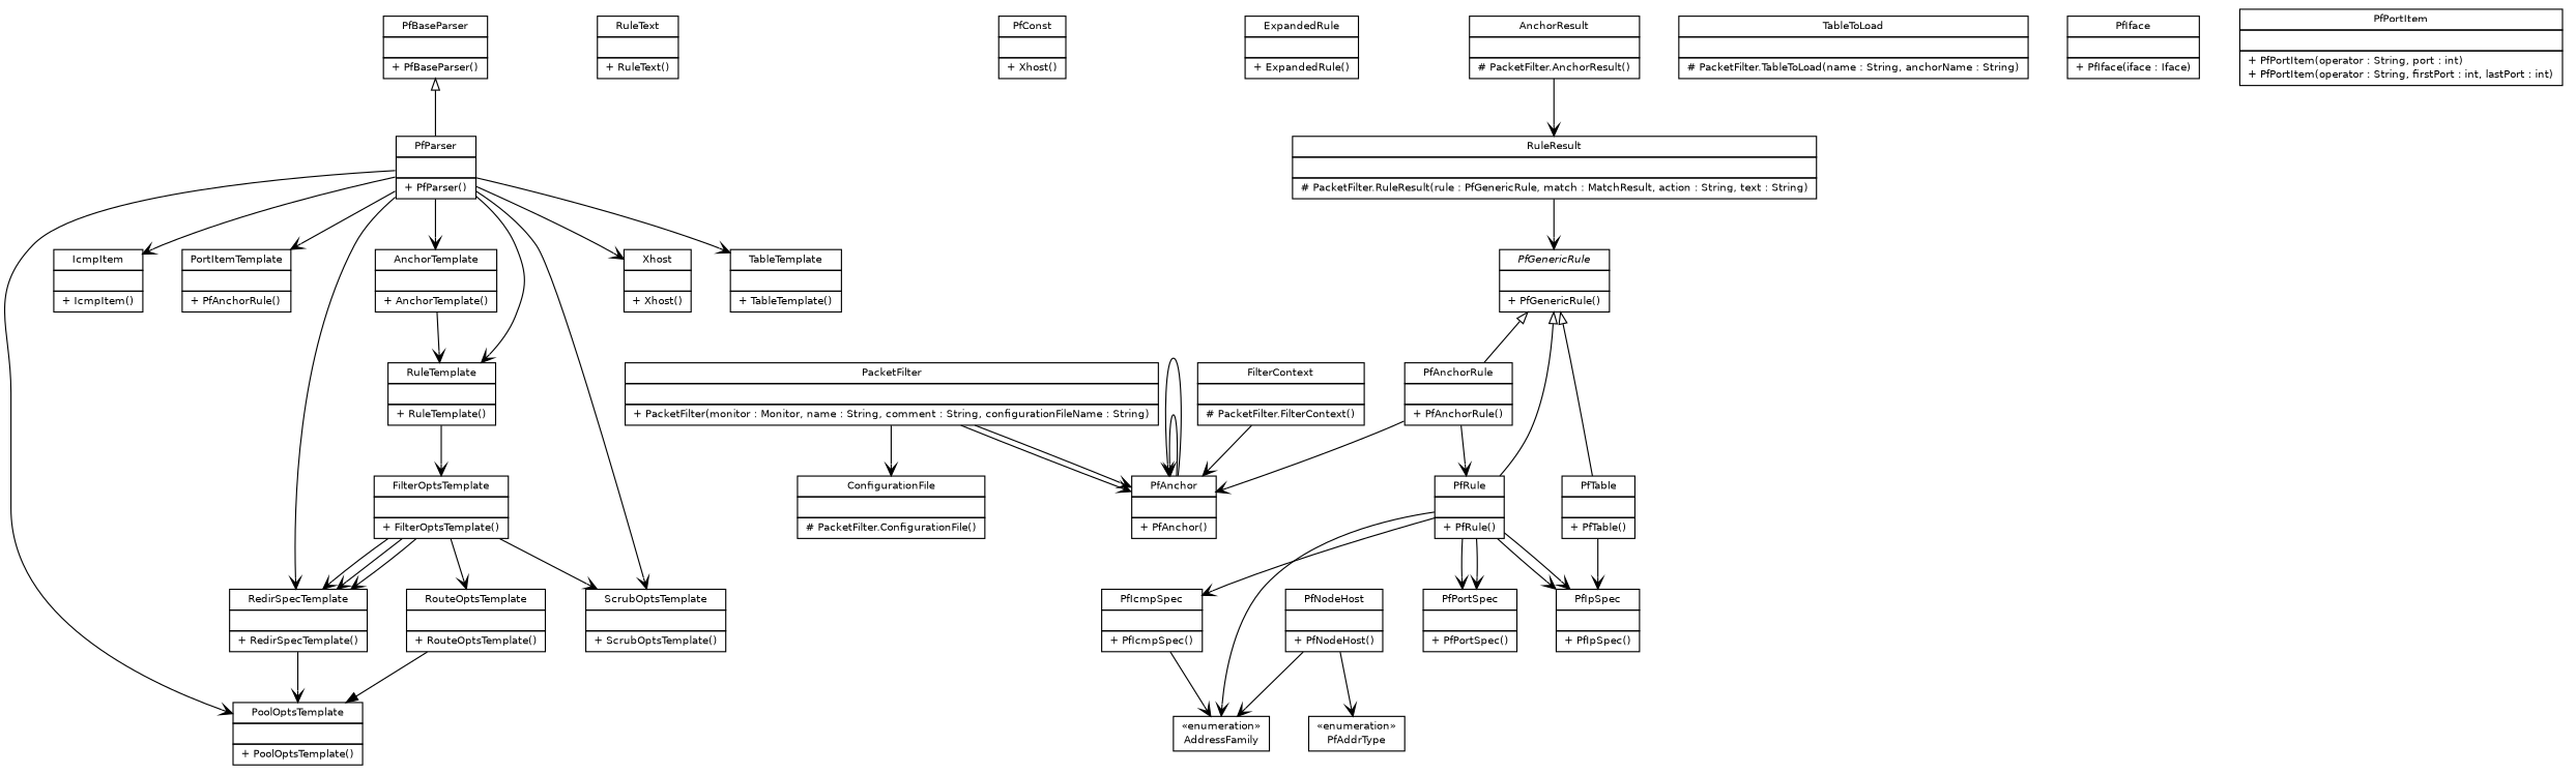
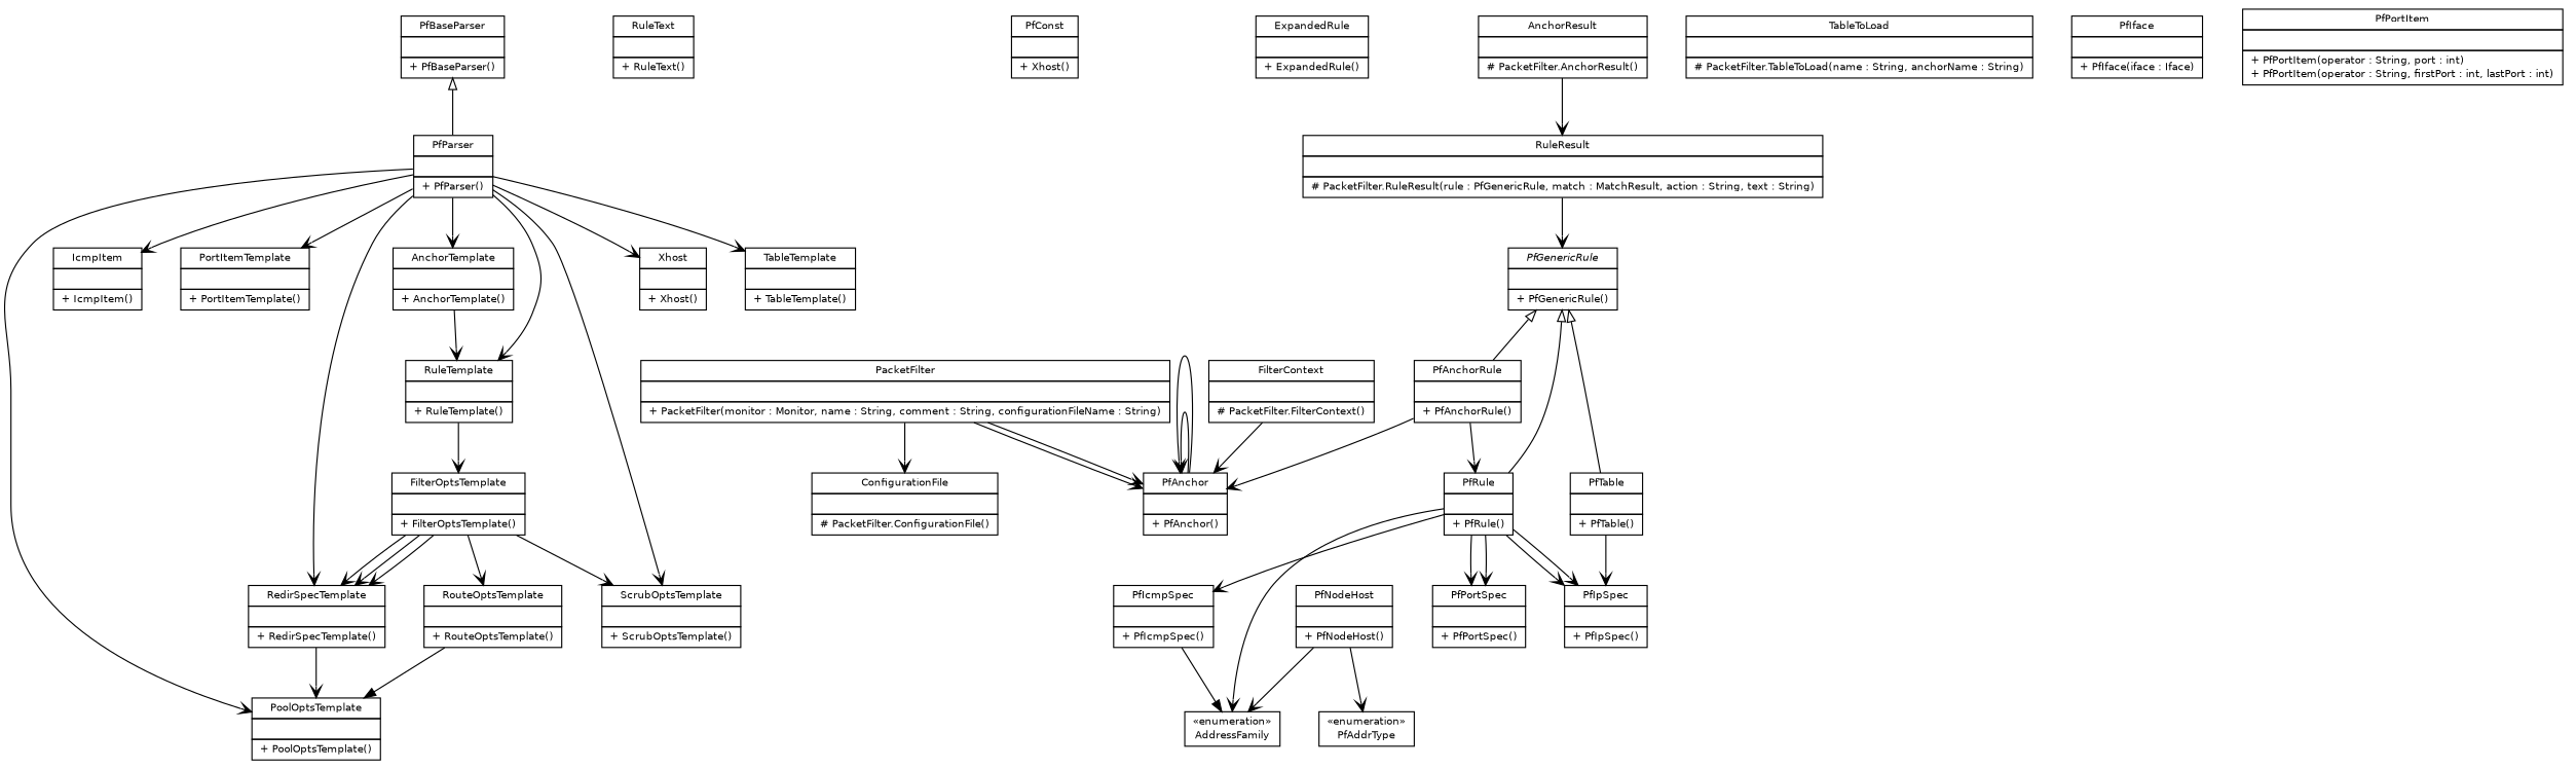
  digraph {
    node [fontcolor=black fontname=Helvetica fontsize=9.0 shape=plaintext]
    edge [arrowhead=open color=black fontcolor=black fontname=Helvetica fontsize=10.0 headport=p labelfontname=Helvetica labelfontsize=10 tailport=p]
    n1 [label=<<table border="0" cellborder="1" cellspacing="0" cellpadding="2" port="p" href="./PfParser.html"> 		<tr><td><table border="0" cellspacing="0" cellpadding="1"> 			<tr><td> PfParser </td></tr> 		</table></td></tr> 		<tr><td><table border="0" cellspacing="0" cellpadding="1"> 			<tr><td align="left">  </td></tr> 		</table></td></tr> 		<tr><td><table border="0" cellspacing="0" cellpadding="1"> 			<tr><td align="left"> + PfParser() </td></tr> 		</table></td></tr> 		</table>>]
    n2 [label=<<table border="0" cellborder="1" cellspacing="0" cellpadding="2" port="p" href="./RedirSpecTemplate.html"> 		<tr><td><table border="0" cellspacing="0" cellpadding="1"> 			<tr><td> RedirSpecTemplate </td></tr> 		</table></td></tr> 		<tr><td><table border="0" cellspacing="0" cellpadding="1"> 			<tr><td align="left">  </td></tr> 		</table></td></tr> 		<tr><td><table border="0" cellspacing="0" cellpadding="1"> 			<tr><td align="left"> + RedirSpecTemplate() </td></tr> 		</table></td></tr> 		</table>>]
    n3 [label=<<table border="0" cellborder="1" cellspacing="0" cellpadding="2" port="p" href="./IcmpItem.html"> 		<tr><td><table border="0" cellspacing="0" cellpadding="1"> 			<tr><td> IcmpItem </td></tr> 		</table></td></tr> 		<tr><td><table border="0" cellspacing="0" cellpadding="1"> 			<tr><td align="left">  </td></tr> 		</table></td></tr> 		<tr><td><table border="0" cellspacing="0" cellpadding="1"> 			<tr><td align="left"> + IcmpItem() </td></tr> 		</table></td></tr> 		</table>>]
-   n4 [label=<<table border="0" cellborder="1" cellspacing="0" cellpadding="2" port="p" href="./PortItemTemplate.html"> 		<tr><td><table border="0" cellspacing="0" cellpadding="1"> 			<tr><td> PortItemTemplate </td></tr> 		</table></td></tr> 		<tr><td><table border="0" cellspacing="0" cellpadding="1"> 			<tr><td align="left">  </td></tr> 		</table></td></tr> 		<tr><td><table border="0" cellspacing="0" cellpadding="1"> 			<tr><td align="left"> + PfAnchorRule() </td></tr> 		</table></td></tr> 		</table>>]
+   n4 [label=<<table border="0" cellborder="1" cellspacing="0" cellpadding="2" port="p" href="./PortItemTemplate.html"> 		<tr><td><table border="0" cellspacing="0" cellpadding="1"> 			<tr><td> PortItemTemplate </td></tr> 		</table></td></tr> 		<tr><td><table border="0" cellspacing="0" cellpadding="1"> 			<tr><td align="left">  </td></tr> 		</table></td></tr> 		<tr><td><table border="0" cellspacing="0" cellpadding="1"> 			<tr><td align="left"> + PortItemTemplate() </td></tr> 		</table></td></tr> 		</table>>]
    n5 [label=<<table border="0" cellborder="1" cellspacing="0" cellpadding="2" port="p" href="./RuleTemplate.html"> 		<tr><td><table border="0" cellspacing="0" cellpadding="1"> 			<tr><td> RuleTemplate </td></tr> 		</table></td></tr> 		<tr><td><table border="0" cellspacing="0" cellpadding="1"> 			<tr><td align="left">  </td></tr> 		</table></td></tr> 		<tr><td><table border="0" cellspacing="0" cellpadding="1"> 			<tr><td align="left"> + RuleTemplate() </td></tr> 		</table></td></tr> 		</table>>]
    n6 [label=<<table border="0" cellborder="1" cellspacing="0" cellpadding="2" port="p" href="./AnchorTemplate.html"> 		<tr><td><table border="0" cellspacing="0" cellpadding="1"> 			<tr><td> AnchorTemplate </td></tr> 		</table></td></tr> 		<tr><td><table border="0" cellspacing="0" cellpadding="1"> 			<tr><td align="left">  </td></tr> 		</table></td></tr> 		<tr><td><table border="0" cellspacing="0" cellpadding="1"> 			<tr><td align="left"> + AnchorTemplate() </td></tr> 		</table></td></tr> 		</table>>]
    n7 [label=<<table border="0" cellborder="1" cellspacing="0" cellpadding="2" port="p" href="./PoolOptsTemplate.html"> 		<tr><td><table border="0" cellspacing="0" cellpadding="1"> 			<tr><td> PoolOptsTemplate </td></tr> 		</table></td></tr> 		<tr><td><table border="0" cellspacing="0" cellpadding="1"> 			<tr><td align="left">  </td></tr> 		</table></td></tr> 		<tr><td><table border="0" cellspacing="0" cellpadding="1"> 			<tr><td align="left"> + PoolOptsTemplate() </td></tr> 		</table></td></tr> 		</table>>]
    n8 [label=<<table border="0" cellborder="1" cellspacing="0" cellpadding="2" port="p" href="./ScrubOptsTemplate.html"> 		<tr><td><table border="0" cellspacing="0" cellpadding="1"> 			<tr><td> ScrubOptsTemplate </td></tr> 		</table></td></tr> 		<tr><td><table border="0" cellspacing="0" cellpadding="1"> 			<tr><td align="left">  </td></tr> 		</table></td></tr> 		<tr><td><table border="0" cellspacing="0" cellpadding="1"> 			<tr><td align="left"> + ScrubOptsTemplate() </td></tr> 		</table></td></tr> 		</table>>]
    n9 [label=<<table border="0" cellborder="1" cellspacing="0" cellpadding="2" port="p" href="./Xhost.html"> 		<tr><td><table border="0" cellspacing="0" cellpadding="1"> 			<tr><td> Xhost </td></tr> 		</table></td></tr> 		<tr><td><table border="0" cellspacing="0" cellpadding="1"> 			<tr><td align="left">  </td></tr> 		</table></td></tr> 		<tr><td><table border="0" cellspacing="0" cellpadding="1"> 			<tr><td align="left"> + Xhost() </td></tr> 		</table></td></tr> 		</table>>]
    n10 [label=<<table border="0" cellborder="1" cellspacing="0" cellpadding="2" port="p" href="./TableTemplate.html"> 		<tr><td><table border="0" cellspacing="0" cellpadding="1"> 			<tr><td> TableTemplate </td></tr> 		</table></td></tr> 		<tr><td><table border="0" cellspacing="0" cellpadding="1"> 			<tr><td align="left">  </td></tr> 		</table></td></tr> 		<tr><td><table border="0" cellspacing="0" cellpadding="1"> 			<tr><td align="left"> + TableTemplate() </td></tr> 		</table></td></tr> 		</table>>]
    n11 [label=<<table border="0" cellborder="1" cellspacing="0" cellpadding="2" port="p" href="./FilterOptsTemplate.html"> 		<tr><td><table border="0" cellspacing="0" cellpadding="1"> 			<tr><td> FilterOptsTemplate </td></tr> 		</table></td></tr> 		<tr><td><table border="0" cellspacing="0" cellpadding="1"> 			<tr><td align="left">  </td></tr> 		</table></td></tr> 		<tr><td><table border="0" cellspacing="0" cellpadding="1"> 			<tr><td align="left"> + FilterOptsTemplate() </td></tr> 		</table></td></tr> 		</table>>]
    n12 [label=<<table border="0" cellborder="1" cellspacing="0" cellpadding="2" port="p" href="./RouteOptsTemplate.html"> 		<tr><td><table border="0" cellspacing="0" cellpadding="1"> 			<tr><td> RouteOptsTemplate </td></tr> 		</table></td></tr> 		<tr><td><table border="0" cellspacing="0" cellpadding="1"> 			<tr><td align="left">  </td></tr> 		</table></td></tr> 		<tr><td><table border="0" cellspacing="0" cellpadding="1"> 			<tr><td align="left"> + RouteOptsTemplate() </td></tr> 		</table></td></tr> 		</table>>]
    n13 [label=<<table border="0" cellborder="1" cellspacing="0" cellpadding="2" port="p" href="./RuleText.html"> 		<tr><td><table border="0" cellspacing="0" cellpadding="1"> 			<tr><td> RuleText </td></tr> 		</table></td></tr> 		<tr><td><table border="0" cellspacing="0" cellpadding="1"> 			<tr><td align="left">  </td></tr> 		</table></td></tr> 		<tr><td><table border="0" cellspacing="0" cellpadding="1"> 			<tr><td align="left"> + RuleText() </td></tr> 		</table></td></tr> 		</table>>]
    n14 [label=<<table border="0" cellborder="1" cellspacing="0" cellpadding="2" port="p" href="./PfConst.html"> 		<tr><td><table border="0" cellspacing="0" cellpadding="1"> 			<tr><td> PfConst </td></tr> 		</table></td></tr> 		<tr><td><table border="0" cellspacing="0" cellpadding="1"> 			<tr><td align="left">  </td></tr> 		</table></td></tr> 		<tr><td><table border="0" cellspacing="0" cellpadding="1"> 			<tr><td align="left"> + Xhost() </td></tr> 		</table></td></tr> 		</table>>]
    n15 [label=<<table border="0" cellborder="1" cellspacing="0" cellpadding="2" port="p" href="./ExpandedRule.html"> 		<tr><td><table border="0" cellspacing="0" cellpadding="1"> 			<tr><td> ExpandedRule </td></tr> 		</table></td></tr> 		<tr><td><table border="0" cellspacing="0" cellpadding="1"> 			<tr><td align="left">  </td></tr> 		</table></td></tr> 		<tr><td><table border="0" cellspacing="0" cellpadding="1"> 			<tr><td align="left"> + ExpandedRule() </td></tr> 		</table></td></tr> 		</table>>]
    n16 [label=<<table border="0" cellborder="1" cellspacing="0" cellpadding="2" port="p" href="./PacketFilter.html"> 		<tr><td><table border="0" cellspacing="0" cellpadding="1"> 			<tr><td> PacketFilter </td></tr> 		</table></td></tr> 		<tr><td><table border="0" cellspacing="0" cellpadding="1"> 			<tr><td align="left">  </td></tr> 		</table></td></tr> 		<tr><td><table border="0" cellspacing="0" cellpadding="1"> 			<tr><td align="left"> + PacketFilter(monitor : Monitor, name : String, comment : String, configurationFileName : String) </td></tr> 		</table></td></tr> 		</table>>]
    n17 [label=<<table border="0" cellborder="1" cellspacing="0" cellpadding="2" port="p" href="./PacketFilter.ConfigurationFile.html"> 		<tr><td><table border="0" cellspacing="0" cellpadding="1"> 			<tr><td> ConfigurationFile </td></tr> 		</table></td></tr> 		<tr><td><table border="0" cellspacing="0" cellpadding="1"> 			<tr><td align="left">  </td></tr> 		</table></td></tr> 		<tr><td><table border="0" cellspacing="0" cellpadding="1"> 			<tr><td align="left"> # PacketFilter.ConfigurationFile() </td></tr> 		</table></td></tr> 		</table>>]
    n18 [label=<<table border="0" cellborder="1" cellspacing="0" cellpadding="2" port="p" href="./PfAnchor.html"> 		<tr><td><table border="0" cellspacing="0" cellpadding="1"> 			<tr><td> PfAnchor </td></tr> 		</table></td></tr> 		<tr><td><table border="0" cellspacing="0" cellpadding="1"> 			<tr><td align="left">  </td></tr> 		</table></td></tr> 		<tr><td><table border="0" cellspacing="0" cellpadding="1"> 			<tr><td align="left"> + PfAnchor() </td></tr> 		</table></td></tr> 		</table>>]
    n19 [label=<<table border="0" cellborder="1" cellspacing="0" cellpadding="2" port="p" href="./PacketFilter.FilterContext.html"> 		<tr><td><table border="0" cellspacing="0" cellpadding="1"> 			<tr><td> FilterContext </td></tr> 		</table></td></tr> 		<tr><td><table border="0" cellspacing="0" cellpadding="1"> 			<tr><td align="left">  </td></tr> 		</table></td></tr> 		<tr><td><table border="0" cellspacing="0" cellpadding="1"> 			<tr><td align="left"> # PacketFilter.FilterContext() </td></tr> 		</table></td></tr> 		</table>>]
    n20 [label=<<table border="0" cellborder="1" cellspacing="0" cellpadding="2" port="p" href="./PacketFilter.TableToLoad.html"> 		<tr><td><table border="0" cellspacing="0" cellpadding="1"> 			<tr><td> TableToLoad </td></tr> 		</table></td></tr> 		<tr><td><table border="0" cellspacing="0" cellpadding="1"> 			<tr><td align="left">  </td></tr> 		</table></td></tr> 		<tr><td><table border="0" cellspacing="0" cellpadding="1"> 			<tr><td align="left"> # PacketFilter.TableToLoad(name : String, anchorName : String) </td></tr> 		</table></td></tr> 		</table>>]
    n21 [label=<<table border="0" cellborder="1" cellspacing="0" cellpadding="2" port="p" href="./PacketFilter.RuleResult.html"> 		<tr><td><table border="0" cellspacing="0" cellpadding="1"> 			<tr><td> RuleResult </td></tr> 		</table></td></tr> 		<tr><td><table border="0" cellspacing="0" cellpadding="1"> 			<tr><td align="left">  </td></tr> 		</table></td></tr> 		<tr><td><table border="0" cellspacing="0" cellpadding="1"> 			<tr><td align="left"> # PacketFilter.RuleResult(rule : PfGenericRule, match : MatchResult, action : String, text : String) </td></tr> 		</table></td></tr> 		</table>>]
    n22 [label=<<table border="0" cellborder="1" cellspacing="0" cellpadding="2" port="p" href="./PfGenericRule.html"> 		<tr><td><table border="0" cellspacing="0" cellpadding="1"> 			<tr><td><font face="Helvetica-Oblique"> PfGenericRule </font></td></tr> 		</table></td></tr> 		<tr><td><table border="0" cellspacing="0" cellpadding="1"> 			<tr><td align="left">  </td></tr> 		</table></td></tr> 		<tr><td><table border="0" cellspacing="0" cellpadding="1"> 			<tr><td align="left"> + PfGenericRule() </td></tr> 		</table></td></tr> 		</table>>]
    n23 [label=<<table border="0" cellborder="1" cellspacing="0" cellpadding="2" port="p" href="./PfRule.html"> 		<tr><td><table border="0" cellspacing="0" cellpadding="1"> 			<tr><td> PfRule </td></tr> 		</table></td></tr> 		<tr><td><table border="0" cellspacing="0" cellpadding="1"> 			<tr><td align="left">  </td></tr> 		</table></td></tr> 		<tr><td><table border="0" cellspacing="0" cellpadding="1"> 			<tr><td align="left"> + PfRule() </td></tr> 		</table></td></tr> 		</table>>]
    n24 [label=<<table border="0" cellborder="1" cellspacing="0" cellpadding="2" port="p" href="./PfAnchorRule.html"> 		<tr><td><table border="0" cellspacing="0" cellpadding="1"> 			<tr><td> PfAnchorRule </td></tr> 		</table></td></tr> 		<tr><td><table border="0" cellspacing="0" cellpadding="1"> 			<tr><td align="left">  </td></tr> 		</table></td></tr> 		<tr><td><table border="0" cellspacing="0" cellpadding="1"> 			<tr><td align="left"> + PfAnchorRule() </td></tr> 		</table></td></tr> 		</table>>]
    n25 [label=<<table border="0" cellborder="1" cellspacing="0" cellpadding="2" port="p" href="./PfTable.html"> 		<tr><td><table border="0" cellspacing="0" cellpadding="1"> 			<tr><td> PfTable </td></tr> 		</table></td></tr> 		<tr><td><table border="0" cellspacing="0" cellpadding="1"> 			<tr><td align="left">  </td></tr> 		</table></td></tr> 		<tr><td><table border="0" cellspacing="0" cellpadding="1"> 			<tr><td align="left"> + PfTable() </td></tr> 		</table></td></tr> 		</table>>]
    n26 [label=<<table border="0" cellborder="1" cellspacing="0" cellpadding="2" port="p" href="./PacketFilter.AnchorResult.html"> 		<tr><td><table border="0" cellspacing="0" cellpadding="1"> 			<tr><td> AnchorResult </td></tr> 		</table></td></tr> 		<tr><td><table border="0" cellspacing="0" cellpadding="1"> 			<tr><td align="left">  </td></tr> 		</table></td></tr> 		<tr><td><table border="0" cellspacing="0" cellpadding="1"> 			<tr><td align="left"> # PacketFilter.AnchorResult() </td></tr> 		</table></td></tr> 		</table>>]
    n27 [label=<<table border="0" cellborder="1" cellspacing="0" cellpadding="2" port="p" href="./PfIface.html"> 		<tr><td><table border="0" cellspacing="0" cellpadding="1"> 			<tr><td> PfIface </td></tr> 		</table></td></tr> 		<tr><td><table border="0" cellspacing="0" cellpadding="1"> 			<tr><td align="left">  </td></tr> 		</table></td></tr> 		<tr><td><table border="0" cellspacing="0" cellpadding="1"> 			<tr><td align="left"> + PfIface(iface : Iface) </td></tr> 		</table></td></tr> 		</table>>]
    n28 [label=<<table border="0" cellborder="1" cellspacing="0" cellpadding="2" port="p" href="./PfBaseParser.html"> 		<tr><td><table border="0" cellspacing="0" cellpadding="1"> 			<tr><td> PfBaseParser </td></tr> 		</table></td></tr> 		<tr><td><table border="0" cellspacing="0" cellpadding="1"> 			<tr><td align="left">  </td></tr> 		</table></td></tr> 		<tr><td><table border="0" cellspacing="0" cellpadding="1"> 			<tr><td align="left"> + PfBaseParser() </td></tr> 		</table></td></tr> 		</table>>]
    n29 [label=<<table border="0" cellborder="1" cellspacing="0" cellpadding="2" port="p" href="./PfIcmpSpec.html"> 		<tr><td><table border="0" cellspacing="0" cellpadding="1"> 			<tr><td> PfIcmpSpec </td></tr> 		</table></td></tr> 		<tr><td><table border="0" cellspacing="0" cellpadding="1"> 			<tr><td align="left">  </td></tr> 		</table></td></tr> 		<tr><td><table border="0" cellspacing="0" cellpadding="1"> 			<tr><td align="left"> + PfIcmpSpec() </td></tr> 		</table></td></tr> 		</table>>]
    n30 [label=<<table border="0" cellborder="1" cellspacing="0" cellpadding="2" port="p" href="./AddressFamily.html"> 		<tr><td><table border="0" cellspacing="0" cellpadding="1"> 			<tr><td> &laquo;enumeration&raquo; </td></tr> 			<tr><td> AddressFamily </td></tr> 		</table></td></tr> 		</table>>]
    n31 [label=<<table border="0" cellborder="1" cellspacing="0" cellpadding="2" port="p" href="./PfPortSpec.html"> 		<tr><td><table border="0" cellspacing="0" cellpadding="1"> 			<tr><td> PfPortSpec </td></tr> 		</table></td></tr> 		<tr><td><table border="0" cellspacing="0" cellpadding="1"> 			<tr><td align="left">  </td></tr> 		</table></td></tr> 		<tr><td><table border="0" cellspacing="0" cellpadding="1"> 			<tr><td align="left"> + PfPortSpec() </td></tr> 		</table></td></tr> 		</table>>]
    n32 [label=<<table border="0" cellborder="1" cellspacing="0" cellpadding="2" port="p" href="./PfIpSpec.html"> 		<tr><td><table border="0" cellspacing="0" cellpadding="1"> 			<tr><td> PfIpSpec </td></tr> 		</table></td></tr> 		<tr><td><table border="0" cellspacing="0" cellpadding="1"> 			<tr><td align="left">  </td></tr> 		</table></td></tr> 		<tr><td><table border="0" cellspacing="0" cellpadding="1"> 			<tr><td align="left"> + PfIpSpec() </td></tr> 		</table></td></tr> 		</table>>]
    n33 [label=<<table border="0" cellborder="1" cellspacing="0" cellpadding="2" port="p" href="./PfPortItem.html"> 		<tr><td><table border="0" cellspacing="0" cellpadding="1"> 			<tr><td> PfPortItem </td></tr> 		</table></td></tr> 		<tr><td><table border="0" cellspacing="0" cellpadding="1"> 			<tr><td align="left">  </td></tr> 		</table></td></tr> 		<tr><td><table border="0" cellspacing="0" cellpadding="1"> 			<tr><td align="left"> + PfPortItem(operator : String, port : int) </td></tr> 			<tr><td align="left"> + PfPortItem(operator : String, firstPort : int, lastPort : int) </td></tr> 		</table></td></tr> 		</table>>]
    n34 [label=<<table border="0" cellborder="1" cellspacing="0" cellpadding="2" port="p" href="./PfAddrType.html"> 		<tr><td><table border="0" cellspacing="0" cellpadding="1"> 			<tr><td> &laquo;enumeration&raquo; </td></tr> 			<tr><td> PfAddrType </td></tr> 		</table></td></tr> 		</table>>]
    n35 [label=<<table border="0" cellborder="1" cellspacing="0" cellpadding="2" port="p" href="./PfNodeHost.html"> 		<tr><td><table border="0" cellspacing="0" cellpadding="1"> 			<tr><td> PfNodeHost </td></tr> 		</table></td></tr> 		<tr><td><table border="0" cellspacing="0" cellpadding="1"> 			<tr><td align="left">  </td></tr> 		</table></td></tr> 		<tr><td><table border="0" cellspacing="0" cellpadding="1"> 			<tr><td align="left"> + PfNodeHost() </td></tr> 		</table></td></tr> 		</table>>]
    n1 -> n2
    n1 -> n3
    n1 -> n4
    n1 -> n5
    n1 -> n6
    n1 -> n7
    n1 -> n8
    n1 -> n9
    n1 -> n10
    n2 -> n7
    n5 -> n11
    n6 -> n5
    n11 -> n2
    n11 -> n2
    n11 -> n2
    n11 -> n8
    n11 -> n12
    n12 -> n7 [arrowhead=normal]
    n16 -> n17
    n16 -> n18
    n16 -> n18
    n18 -> n18
    n18 -> n18
    n19 -> n18
    n21 -> n22
    n22 -> n23 [arrowtail=empty dir=back fontsize=10 arrowhead="" color="" fontcolor=""]
    n22 -> n24 [arrowtail=empty dir=back fontsize=10 arrowhead="" color="" fontcolor=""]
    n22 -> n25 [arrowtail=empty dir=back fontsize=10 arrowhead="" color="" fontcolor=""]
    n23 -> n29
    n23 -> n30
    n23 -> n31
    n23 -> n31
    n23 -> n32
    n23 -> n32
    n24 -> n18
    n24 -> n23
    n25 -> n32
    n26 -> n21
    n28 -> n1 [arrowtail=empty dir=back fontsize=10 arrowhead="" color="" fontcolor=""]
-   n29 -> n30
+   n29 -> n30 [arrowhead=normal]
    n35 -> n30
    n35 -> n34
  }
